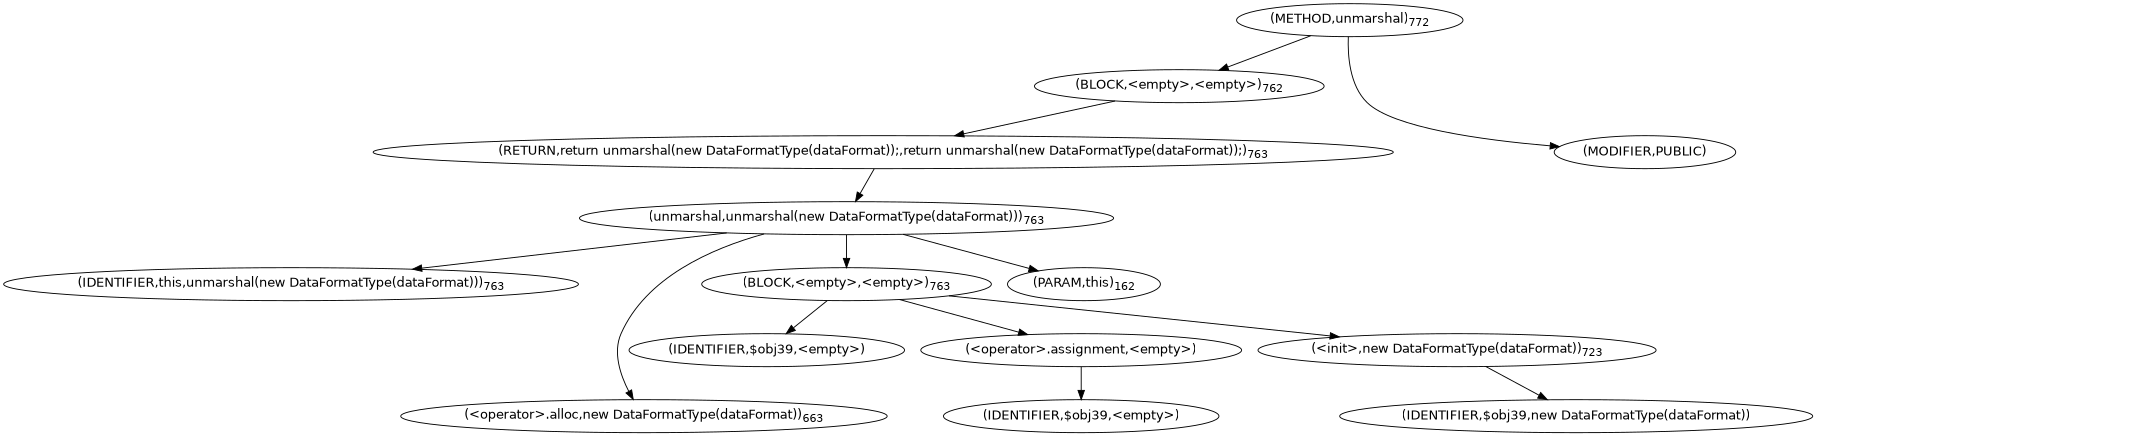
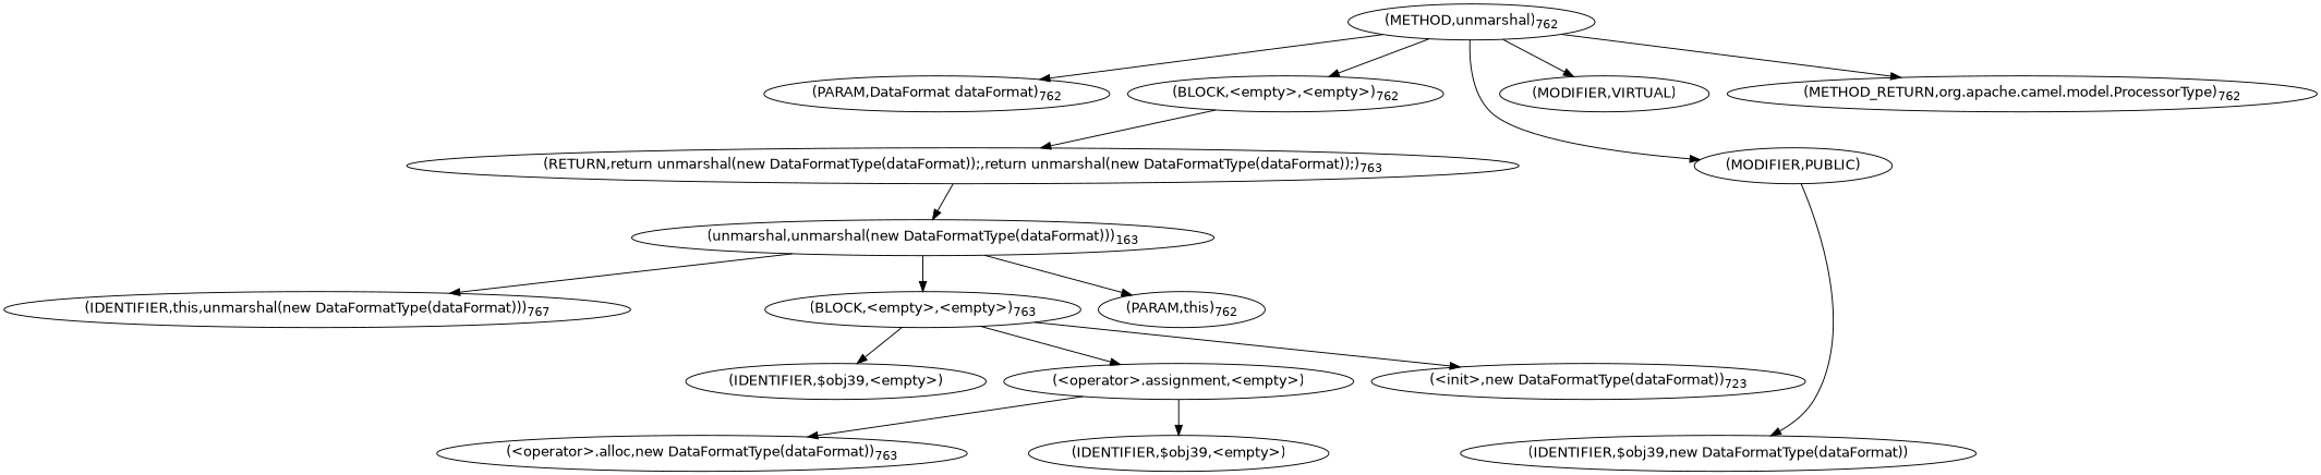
  digraph {
    fontname="DejaVu Sans"
    node [fontname="DejaVu Sans"]
    edge [fontname="DejaVu Sans"]
-   n1 [label=<(METHOD,unmarshal)<SUB>772</SUB>>]
+   n1 [label=<(METHOD,unmarshal)<SUB>762</SUB>>]
+   n2 [label=<(PARAM,DataFormat dataFormat)<SUB>762</SUB>>]
    n3 [label=<(BLOCK,&lt;empty&gt;,&lt;empty&gt;)<SUB>762</SUB>>]
    n4 [label=<(MODIFIER,PUBLIC)>]
-   n7 [label=<(PARAM,this)<SUB>162</SUB>>]
+   n5 [label=<(MODIFIER,VIRTUAL)>]
+   n6 [label=<(METHOD_RETURN,org.apache.camel.model.ProcessorType)<SUB>762</SUB>>]
+   n7 [label=<(PARAM,this)<SUB>762</SUB>>]
    n8 [label=<(RETURN,return unmarshal(new DataFormatType(dataFormat));,return unmarshal(new DataFormatType(dataFormat));)<SUB>763</SUB>>]
-   n9 [label=<(unmarshal,unmarshal(new DataFormatType(dataFormat)))<SUB>763</SUB>>]
-   n10 [label=<(IDENTIFIER,this,unmarshal(new DataFormatType(dataFormat)))<SUB>763</SUB>>]
+   n9 [label=<(unmarshal,unmarshal(new DataFormatType(dataFormat)))<SUB>163</SUB>>]
+   n10 [label=<(IDENTIFIER,this,unmarshal(new DataFormatType(dataFormat)))<SUB>767</SUB>>]
    n11 [label=<(BLOCK,&lt;empty&gt;,&lt;empty&gt;)<SUB>763</SUB>>]
    n12 [label=<(&lt;operator&gt;.assignment,&lt;empty&gt;)>]
    n13 [label=<(&lt;init&gt;,new DataFormatType(dataFormat))<SUB>723</SUB>>]
    n14 [label=<(IDENTIFIER,$obj39,&lt;empty&gt;)>]
    n15 [label=<(IDENTIFIER,$obj39,&lt;empty&gt;)>]
-   n16 [label=<(&lt;operator&gt;.alloc,new DataFormatType(dataFormat))<SUB>663</SUB>>]
+   n16 [label=<(&lt;operator&gt;.alloc,new DataFormatType(dataFormat))<SUB>763</SUB>>]
    n17 [label=<(IDENTIFIER,$obj39,new DataFormatType(dataFormat))>]
+   n1 -> n2
    n1 -> n3
    n1 -> n4
+   n1 -> n5
+   n1 -> n6
    n3 -> n8
    n8 -> n9
    n9 -> n7
    n9 -> n10
    n9 -> n11
    n11 -> n12
    n11 -> n13
    n11 -> n14
    n12 -> n15
-   n9 -> n16
-   n13 -> n17
+   n12 -> n16
+   n4 -> n17
  }
